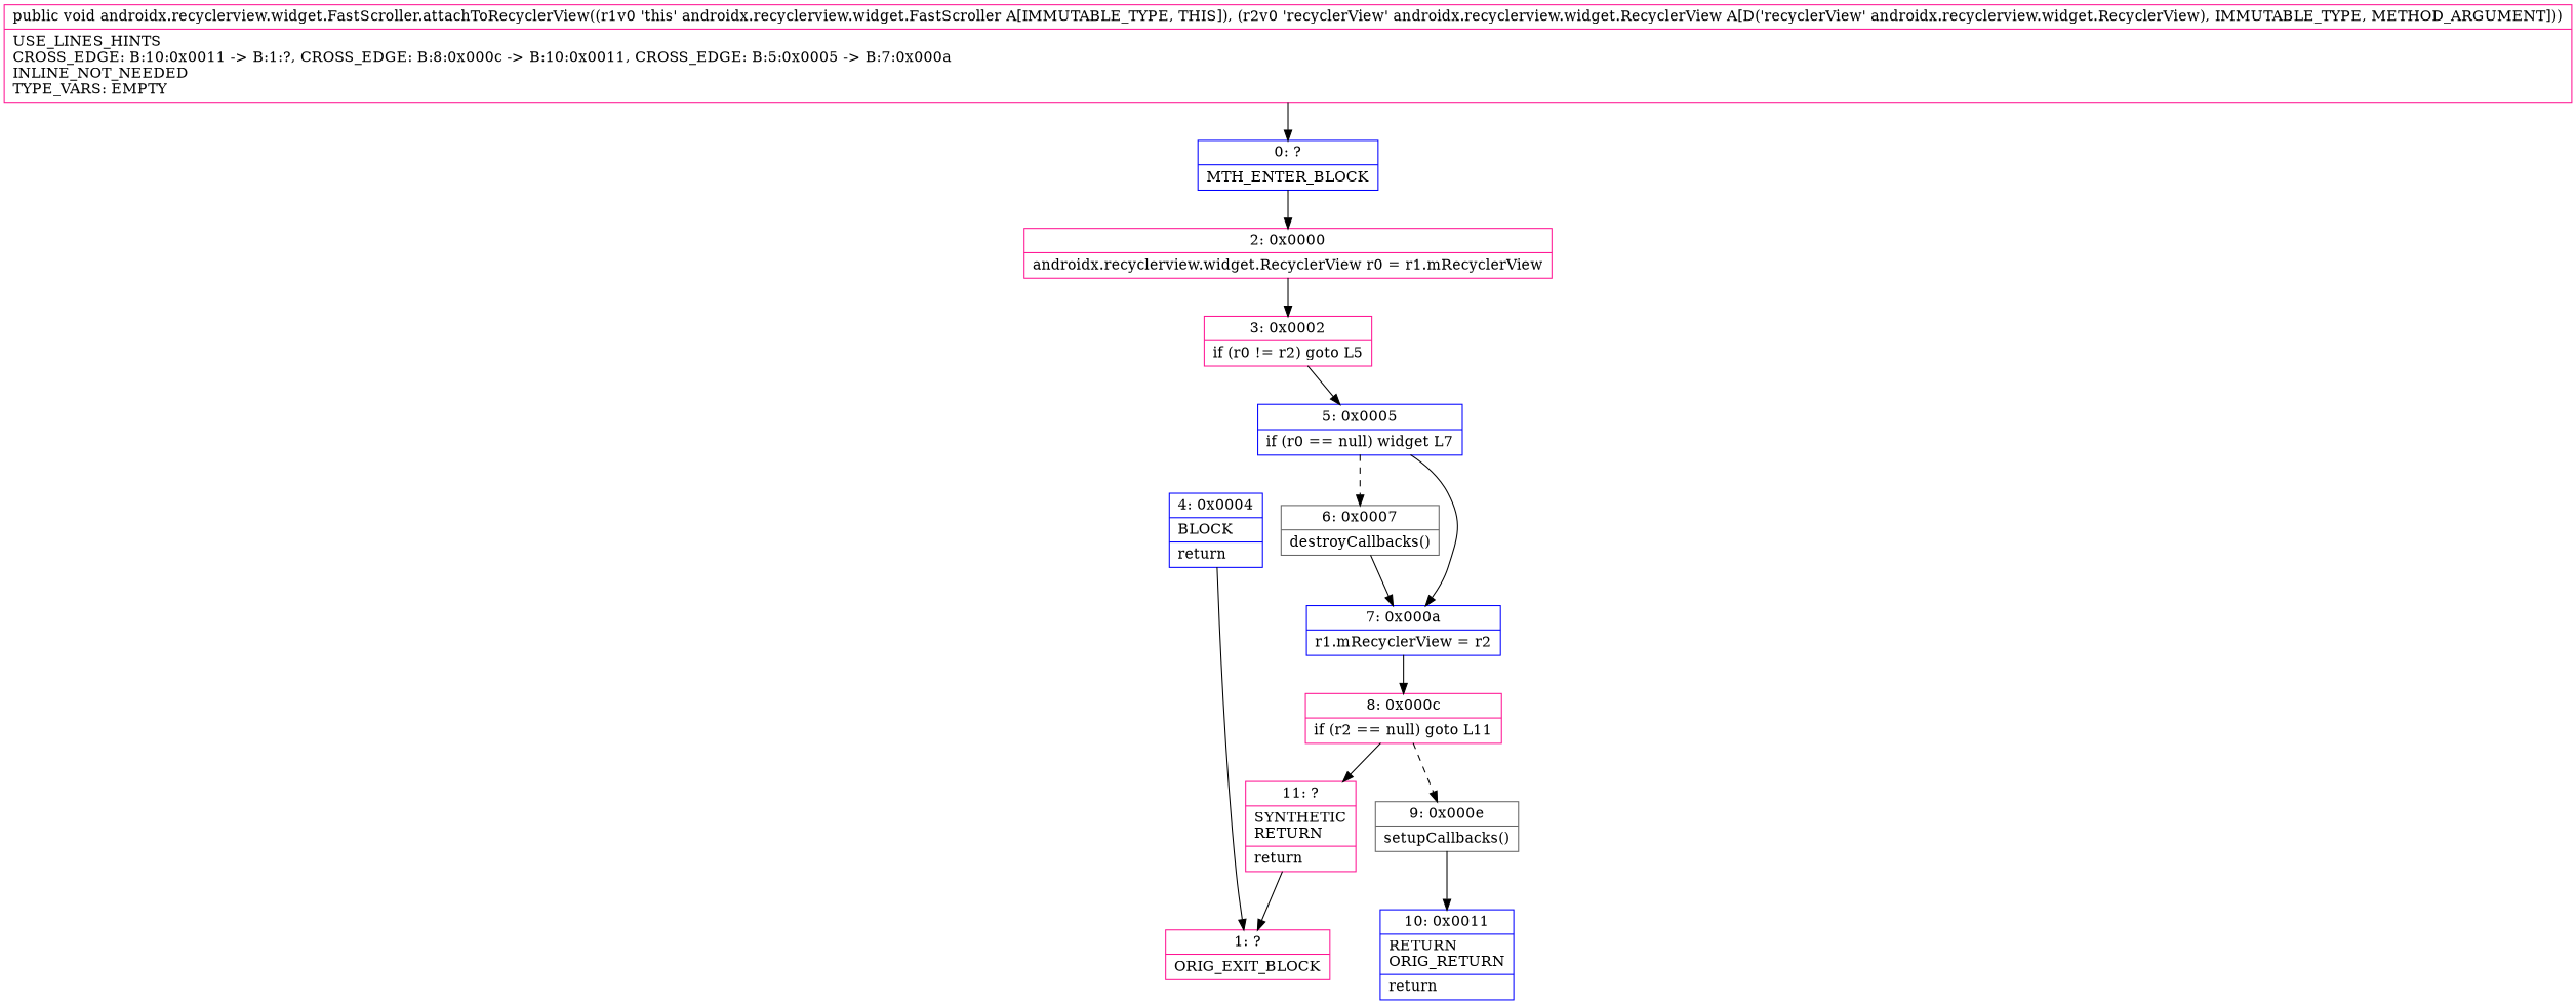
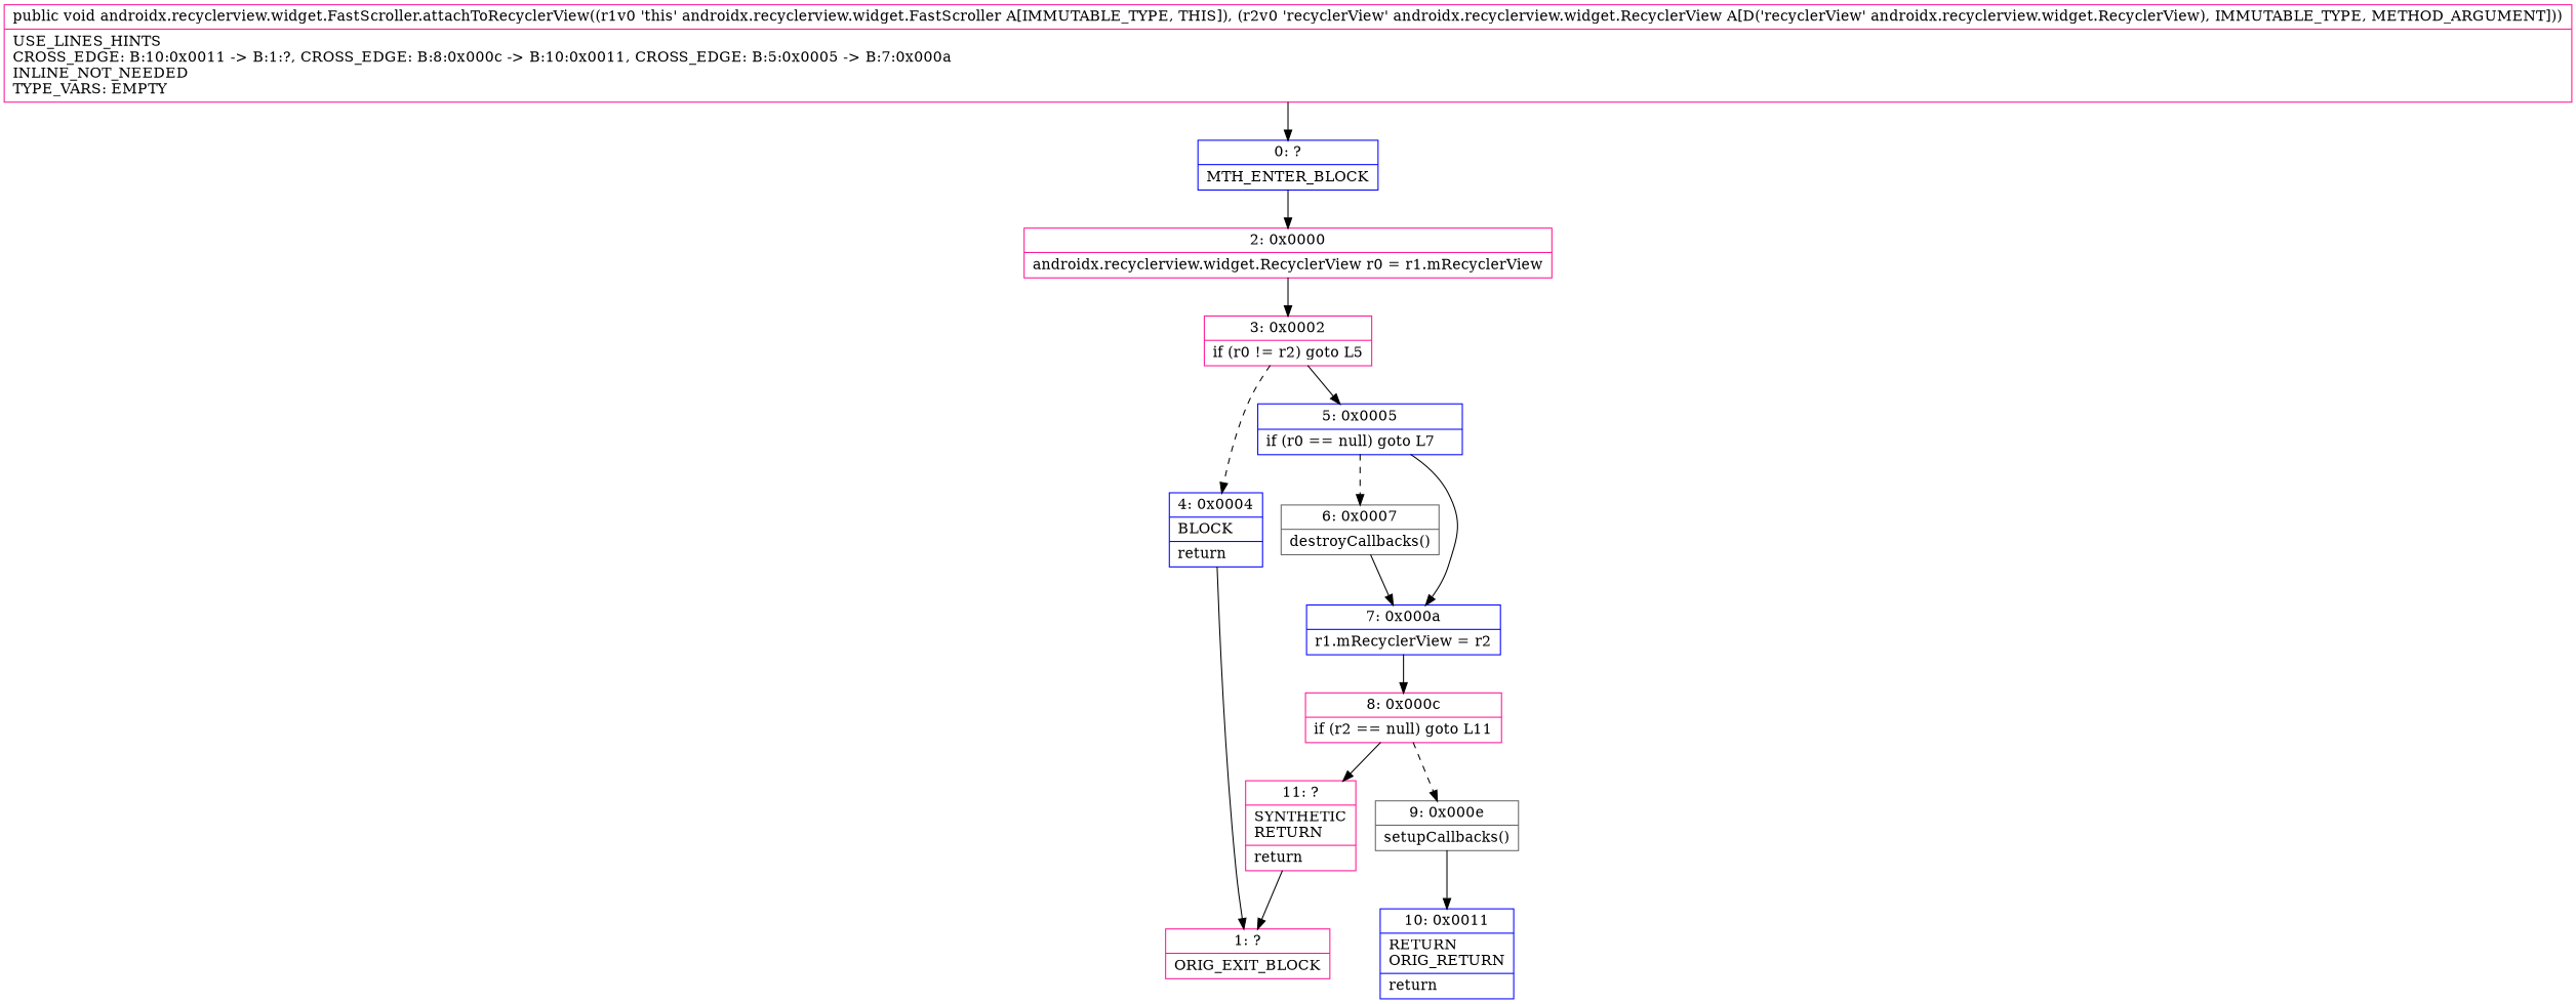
  digraph {
    node [color=deeppink shape=record]
    n1 [color=blue label="{0\:\ ?|MTH_ENTER_BLOCK\l}"]
    n2 [label="{2\:\ 0x0000|androidx.recyclerview.widget.RecyclerView r0 = r1.mRecyclerView\l}"]
    n3 [label="{3\:\ 0x0002|if (r0 != r2) goto L5\l}"]
    n4 [color=blue label="{4\:\ 0x0004|BLOCK\l|return\l}"]
-   n5 [color=blue label="{5\:\ 0x0005|if (r0 == null) widget L7\l}"]
+   n5 [color=blue label="{5\:\ 0x0005|if (r0 == null) goto L7\l}"]
    n6 [label="{1\:\ ?|ORIG_EXIT_BLOCK\l}"]
    n7 [color=gray40 label="{6\:\ 0x0007|destroyCallbacks()\l}"]
    n8 [color=blue label="{7\:\ 0x000a|r1.mRecyclerView = r2\l}"]
    n9 [label="{8\:\ 0x000c|if (r2 == null) goto L11\l}"]
    n10 [color=gray40 label="{9\:\ 0x000e|setupCallbacks()\l}"]
    n11 [label="{11\:\ ?|SYNTHETIC\lRETURN\l|return\l}"]
    n12 [color=blue label="{10\:\ 0x0011|RETURN\lORIG_RETURN\l|return\l}"]
    n13 [label="{public void androidx.recyclerview.widget.FastScroller.attachToRecyclerView((r1v0 'this' androidx.recyclerview.widget.FastScroller A[IMMUTABLE_TYPE, THIS]), (r2v0 'recyclerView' androidx.recyclerview.widget.RecyclerView A[D('recyclerView' androidx.recyclerview.widget.RecyclerView), IMMUTABLE_TYPE, METHOD_ARGUMENT]))  | USE_LINES_HINTS\lCROSS_EDGE: B:10:0x0011 \-\> B:1:?, CROSS_EDGE: B:8:0x000c \-\> B:10:0x0011, CROSS_EDGE: B:5:0x0005 \-\> B:7:0x000a\lINLINE_NOT_NEEDED\lTYPE_VARS: EMPTY\l}"]
    n1 -> n2
    n2 -> n3
+   n3 -> n4 [style=dashed]
    n3 -> n5
    n4 -> n6
    n5 -> n7 [style=dashed]
    n5 -> n8
    n7 -> n8
    n8 -> n9
    n9 -> n10 [style=dashed]
    n9 -> n11
    n10 -> n12
    n11 -> n6
    n13 -> n1
  }
